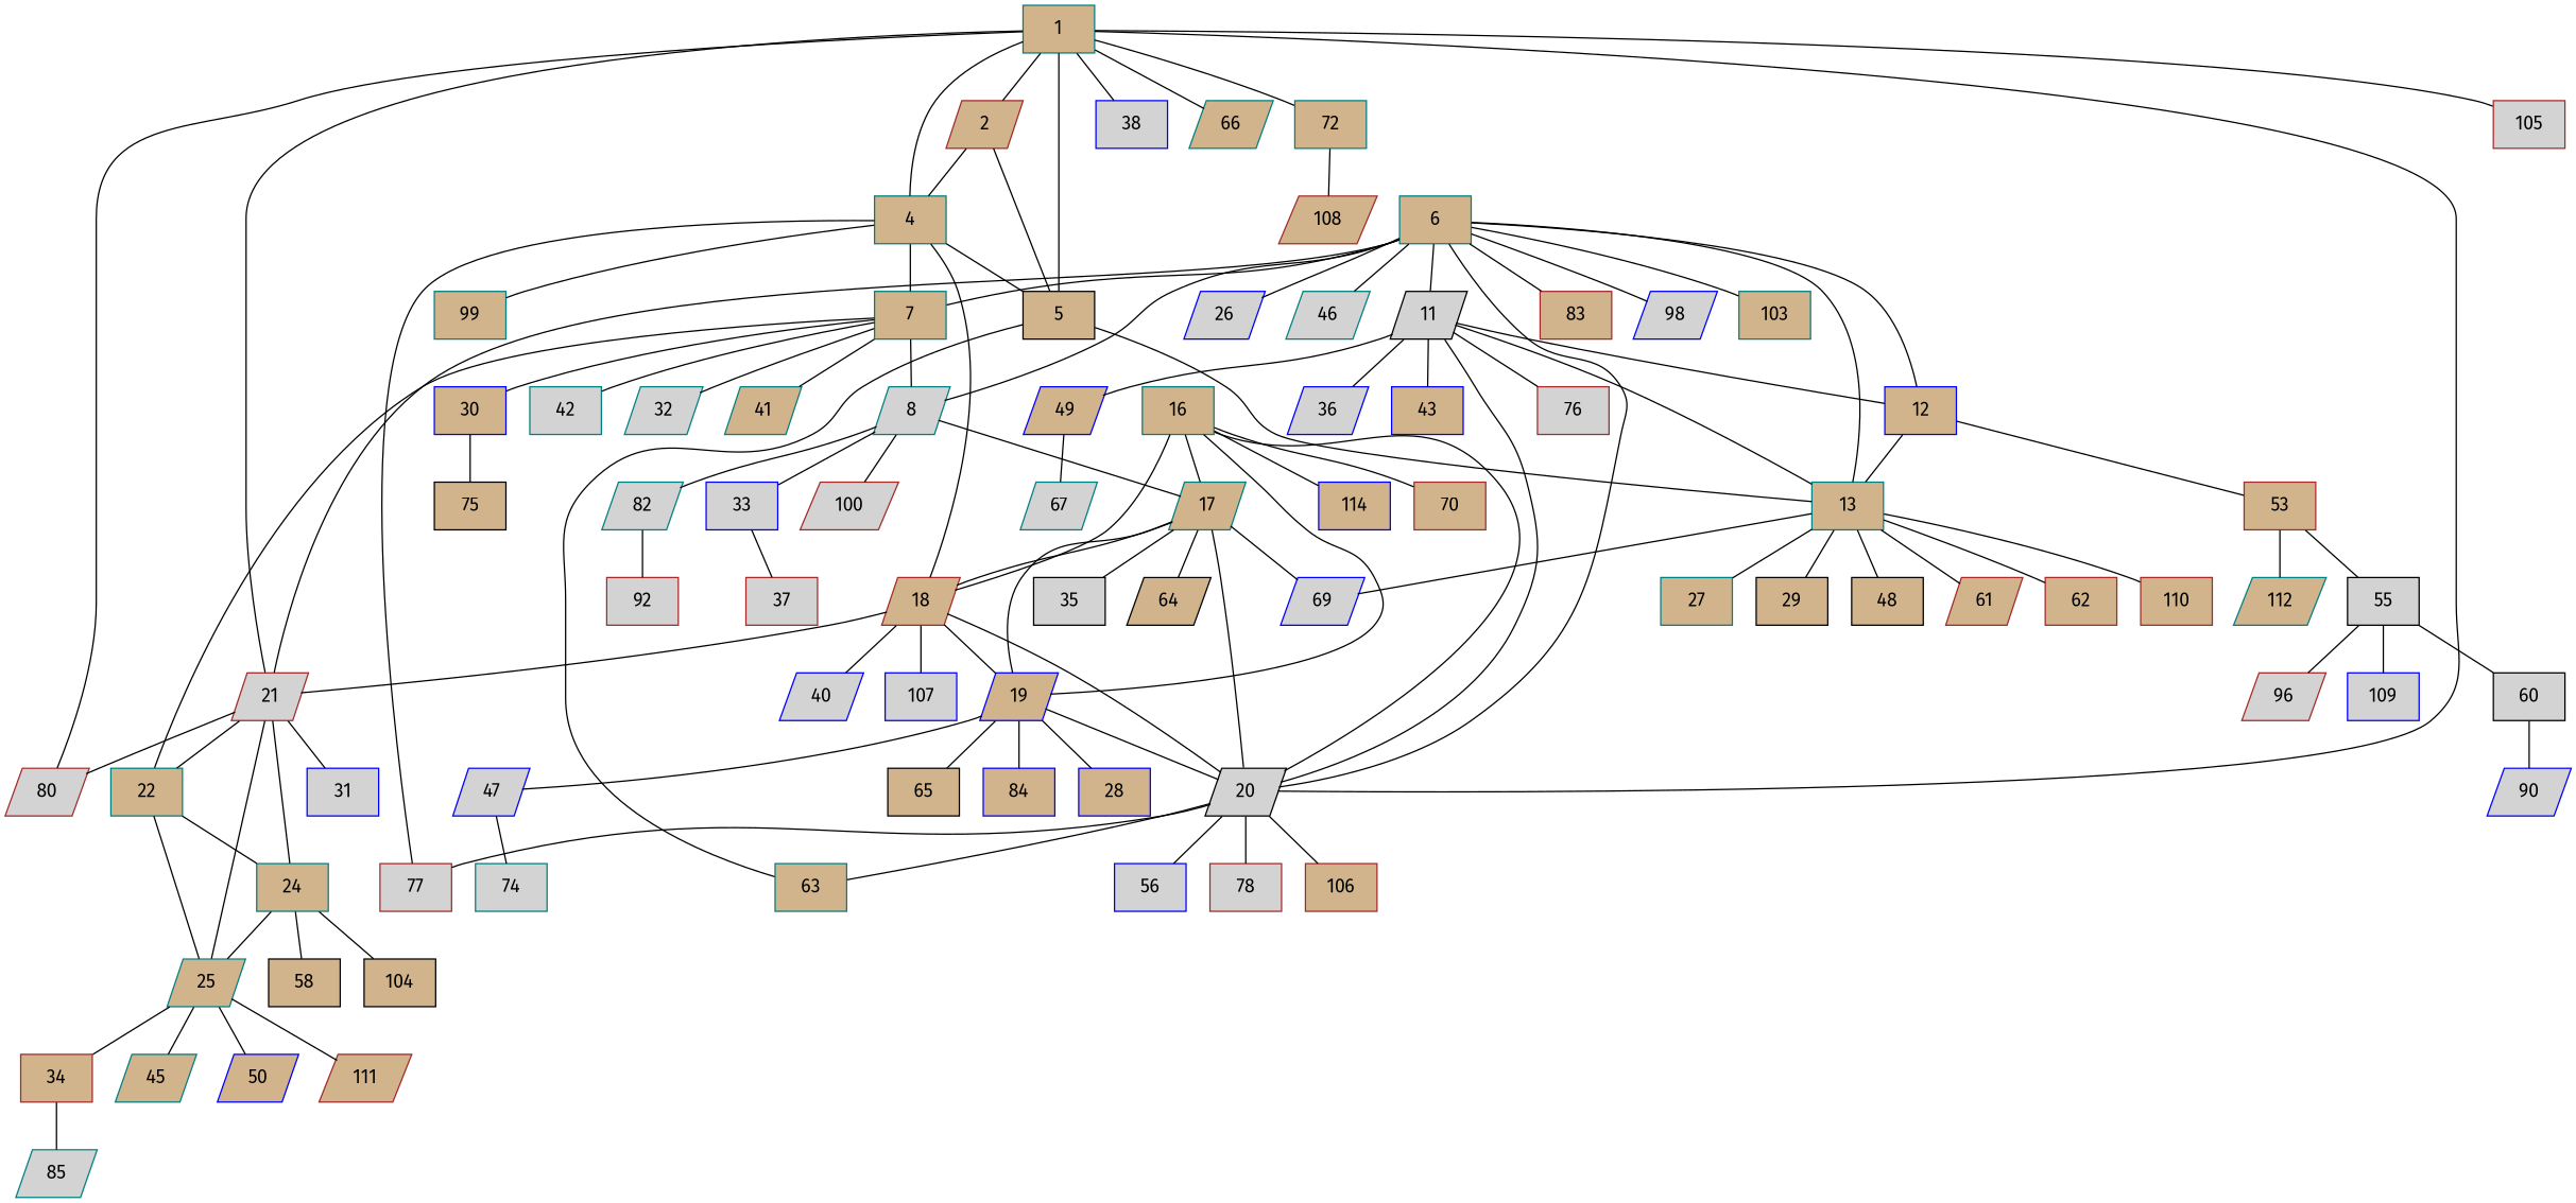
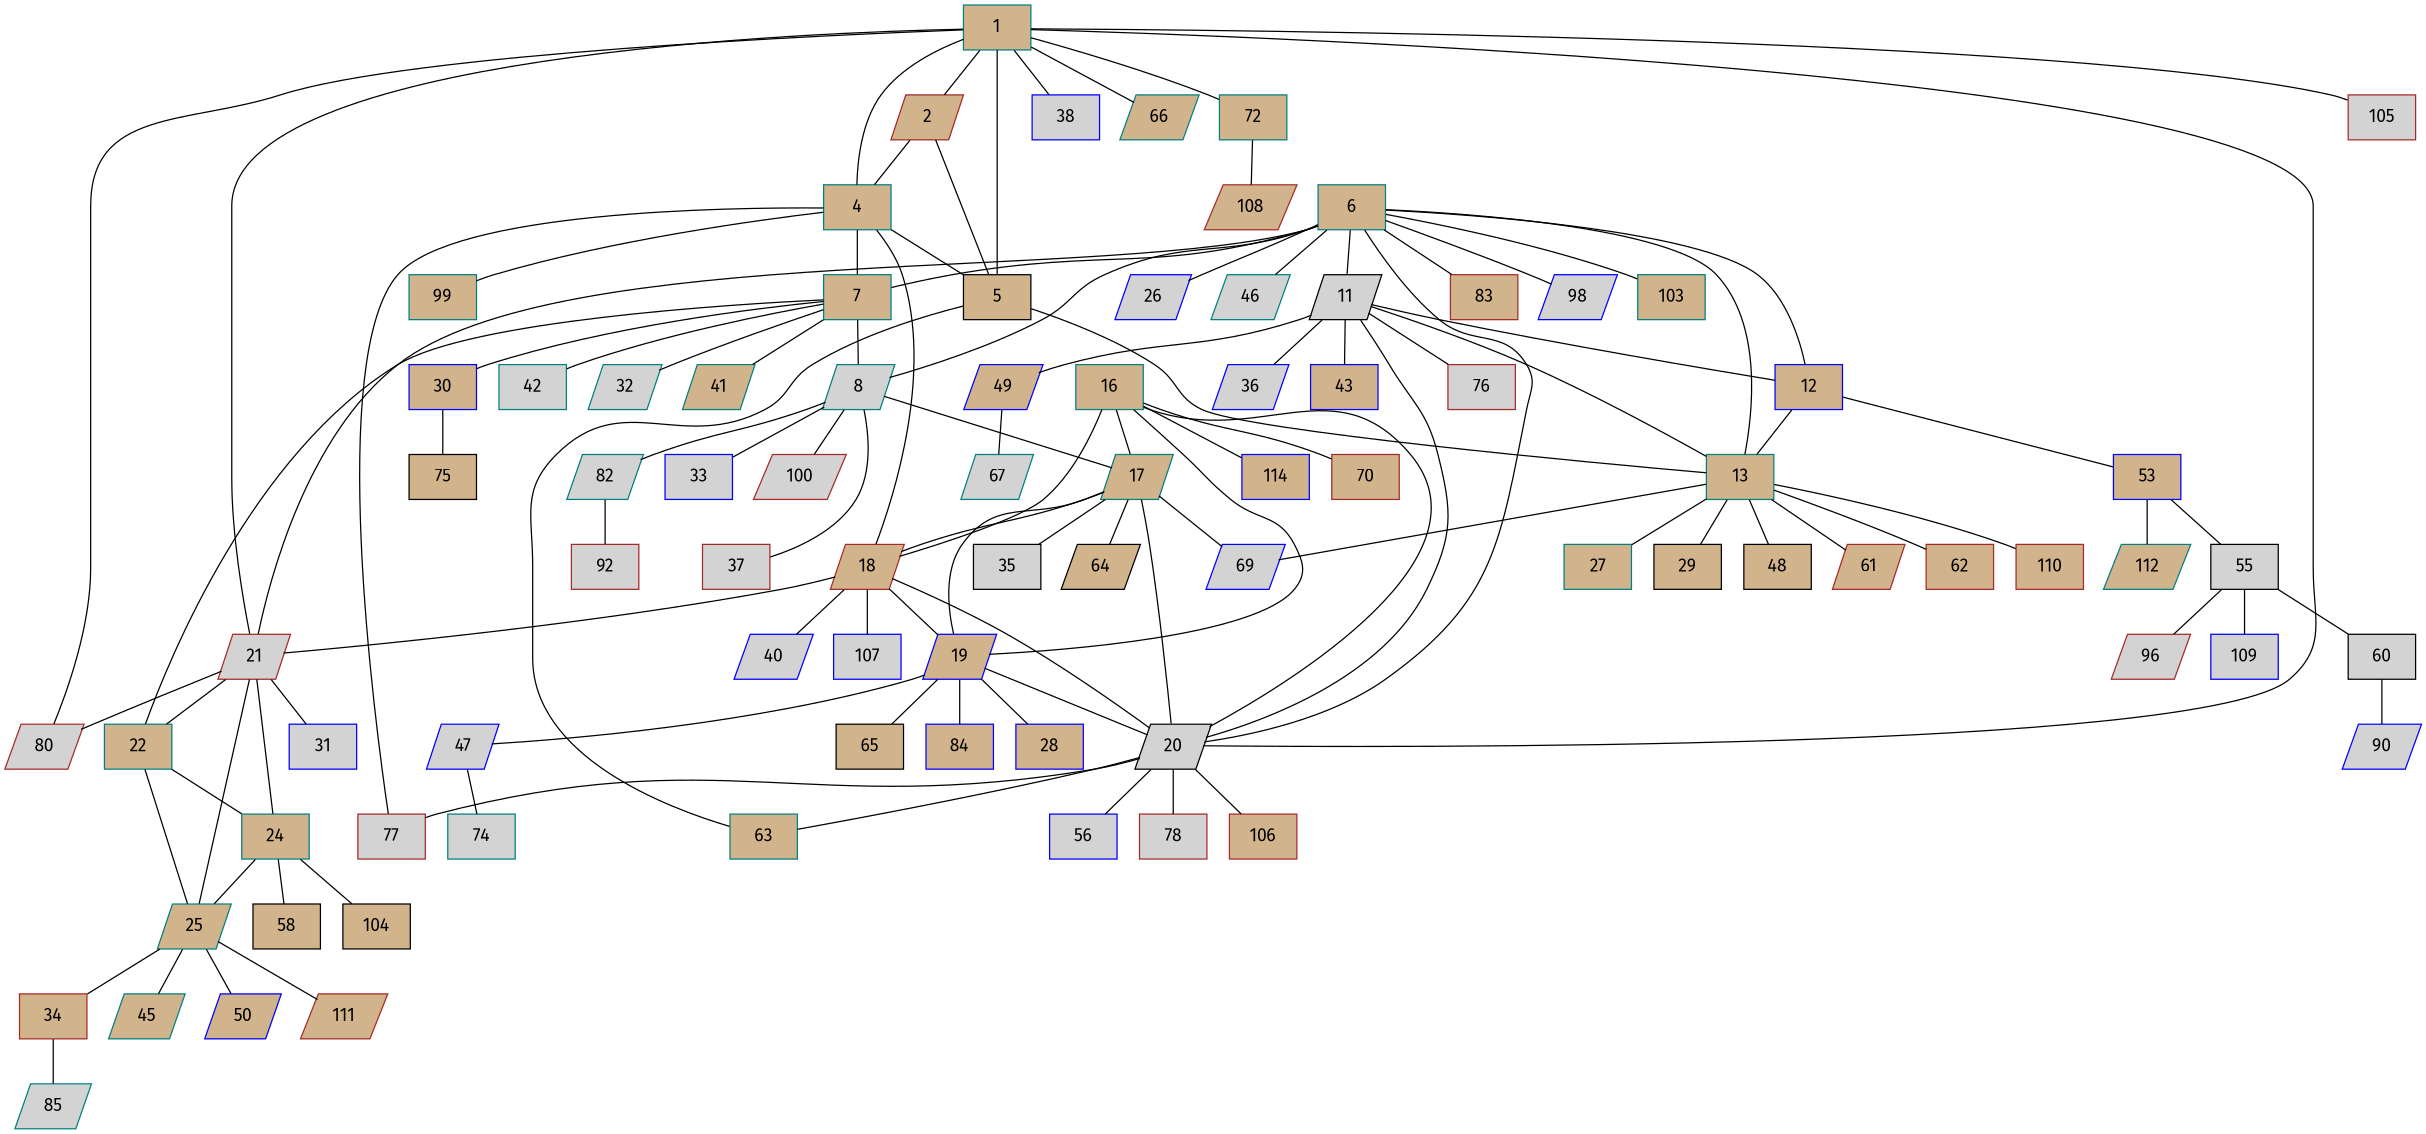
  graph {
    fontname="Fira Sans"
    node [color=teal fillcolor=tan fontname="Fira Sans" shape=box style=filled]
    edge [fontname="Fira Sans"]
    1 [super="+3"]
    2 [color=brown shape=parallelogram super="+113"]
    4 [super="+52"]
    5 [color=black super="+81"]
    20 [color=black fillcolor=lightgrey shape=parallelogram super="+44"]
    21 [color=brown fillcolor=lightgrey shape=parallelogram super="+23"]
    38 [color=blue fillcolor=lightgrey super="+68"]
    66 [shape=parallelogram]
    72 [super="+89"]
    80 [color=brown fillcolor=lightgrey shape=parallelogram]
    105 [color=brown fillcolor=lightgrey]
    7 [super="+9"]
    18 [color=brown shape=parallelogram super="+102"]
    77 [color=brown fillcolor=lightgrey]
    99
    13 [super="+15"]
    63
    56 [color=blue fillcolor=lightgrey]
    78 [color=brown fillcolor=lightgrey]
    106 [color=brown]
    22 [super="+39"]
    24 [super="+93"]
    25 [shape=parallelogram super="+86"]
    31 [color=blue fillcolor=lightgrey super="+101"]
    108 [color=brown shape=parallelogram]
    8 [fillcolor=lightgrey shape=parallelogram super="+10"]
    30 [color=blue super="+51"]
    32 [fillcolor=lightgrey shape=parallelogram]
    41 [shape=parallelogram]
    42 [fillcolor=lightgrey]
    19 [color=blue shape=parallelogram super="+59"]
    40 [color=blue fillcolor=lightgrey shape=parallelogram]
    107 [color=blue fillcolor=lightgrey]
    27
    29 [color=black]
    48 [color=black]
    61 [color=brown shape=parallelogram]
    62 [color=brown]
    69 [color=blue fillcolor=lightgrey shape=parallelogram]
    110 [color=brown]
    6 [super="+14"]
    11 [color=black fillcolor=lightgrey shape=parallelogram super="+91"]
    12 [color=blue super="+88"]
    26 [color=blue fillcolor=lightgrey shape=parallelogram]
    46 [fillcolor=lightgrey shape=parallelogram]
    83 [color=brown]
    98 [color=blue fillcolor=lightgrey shape=parallelogram]
    103
    17 [shape=parallelogram super="+94"]
    33 [color=blue fillcolor=lightgrey]
    37 [color=brown fillcolor=lightgrey super="+73"]
    82 [fillcolor=lightgrey shape=parallelogram]
    100 [color=brown fillcolor=lightgrey shape=parallelogram]
    36 [color=blue fillcolor=lightgrey shape=parallelogram]
    43 [color=blue]
    49 [color=blue shape=parallelogram]
    76 [color=brown fillcolor=lightgrey]
-   53 [color=brown super="+54"]
+   53 [color=blue super="+54"]
    75 [color=black]
    35 [color=black fillcolor=lightgrey super="+87"]
    64 [color=black shape=parallelogram]
    92 [color=brown fillcolor=lightgrey]
    67 [fillcolor=lightgrey shape=parallelogram]
    55 [color=black fillcolor=lightgrey super="+57"]
    112 [shape=parallelogram]
    16 [super="+79"]
    70 [color=brown]
    114 [color=blue]
    28 [color=blue]
    47 [color=blue fillcolor=lightgrey shape=parallelogram]
    65 [color=black]
    84 [color=blue]
    74 [fillcolor=lightgrey super="+97"]
    58 [color=black]
    104 [color=black]
    34 [color=brown super="+71"]
    45 [shape=parallelogram]
    50 [color=blue shape=parallelogram]
    111 [color=brown shape=parallelogram]
    85 [fillcolor=lightgrey shape=parallelogram]
    60 [color=black fillcolor=lightgrey]
    96 [color=brown fillcolor=lightgrey shape=parallelogram]
    109 [color=blue fillcolor=lightgrey]
    90 [color=blue fillcolor=lightgrey shape=parallelogram super="+95"]
    1 -- 2 [weight=2]
    1 -- 4 [weight=2]
    1 -- 5 [weight=2]
    1 -- 20
    1 -- 21
    1 -- 38
    1 -- 66
    1 -- 72
    1 -- 80
    1 -- 105
    2 -- 4
    2 -- 5
    4 -- 5
    4 -- 7
    4 -- 18
    4 -- 77
    4 -- 99
    5 -- 13
    5 -- 63
    20 -- 77
    20 -- 63
    20 -- 56
    20 -- 78
    20 -- 106
    21 -- 80
    21 -- 22 [weight=2]
    21 -- 24 [weight=2]
    21 -- 25 [weight=2]
    21 -- 31
    72 -- 108
    7 -- 22
    7 -- 8 [weight=4]
    7 -- 30
    7 -- 32
    7 -- 41
    7 -- 42
    18 -- 20
    18 -- 21 [weight=2]
    18 -- 19
    18 -- 40
    18 -- 107
    13 -- 27
    13 -- 29
    13 -- 48
    13 -- 61
    13 -- 62
    13 -- 69
    13 -- 110
    22 -- 24
    22 -- 25
    24 -- 25
    24 -- 58
    24 -- 104
    25 -- 34
    25 -- 45
    25 -- 50
    25 -- 111
    8 -- 17
    8 -- 33
-   33 -- 37
+   8 -- 37
    8 -- 82
    8 -- 100
    30 -- 75
    19 -- 20
    19 -- 28
    19 -- 47
    19 -- 65
    19 -- 84
    6 -- 20
    6 -- 21
    6 -- 7 [weight=2]
    6 -- 13 [weight=2]
    6 -- 8 [weight=2]
    6 -- 11
    6 -- 12
    6 -- 26
    6 -- 46
    6 -- 83
    6 -- 98
    6 -- 103
    11 -- 20
    11 -- 13 [weight=2]
    11 -- 12
    11 -- 36
    11 -- 43
    11 -- 49
    11 -- 76
    12 -- 13 [weight=2]
    12 -- 53
    17 -- 20
    17 -- 18
    17 -- 19
    17 -- 69
    17 -- 35
    17 -- 64
    82 -- 92
    49 -- 67
    53 -- 55
    53 -- 112
    55 -- 60
    55 -- 96
    55 -- 109
    16 -- 20
    16 -- 18
    16 -- 19
    16 -- 17
    16 -- 70
    16 -- 114
    47 -- 74
    34 -- 85
    60 -- 90
  }
